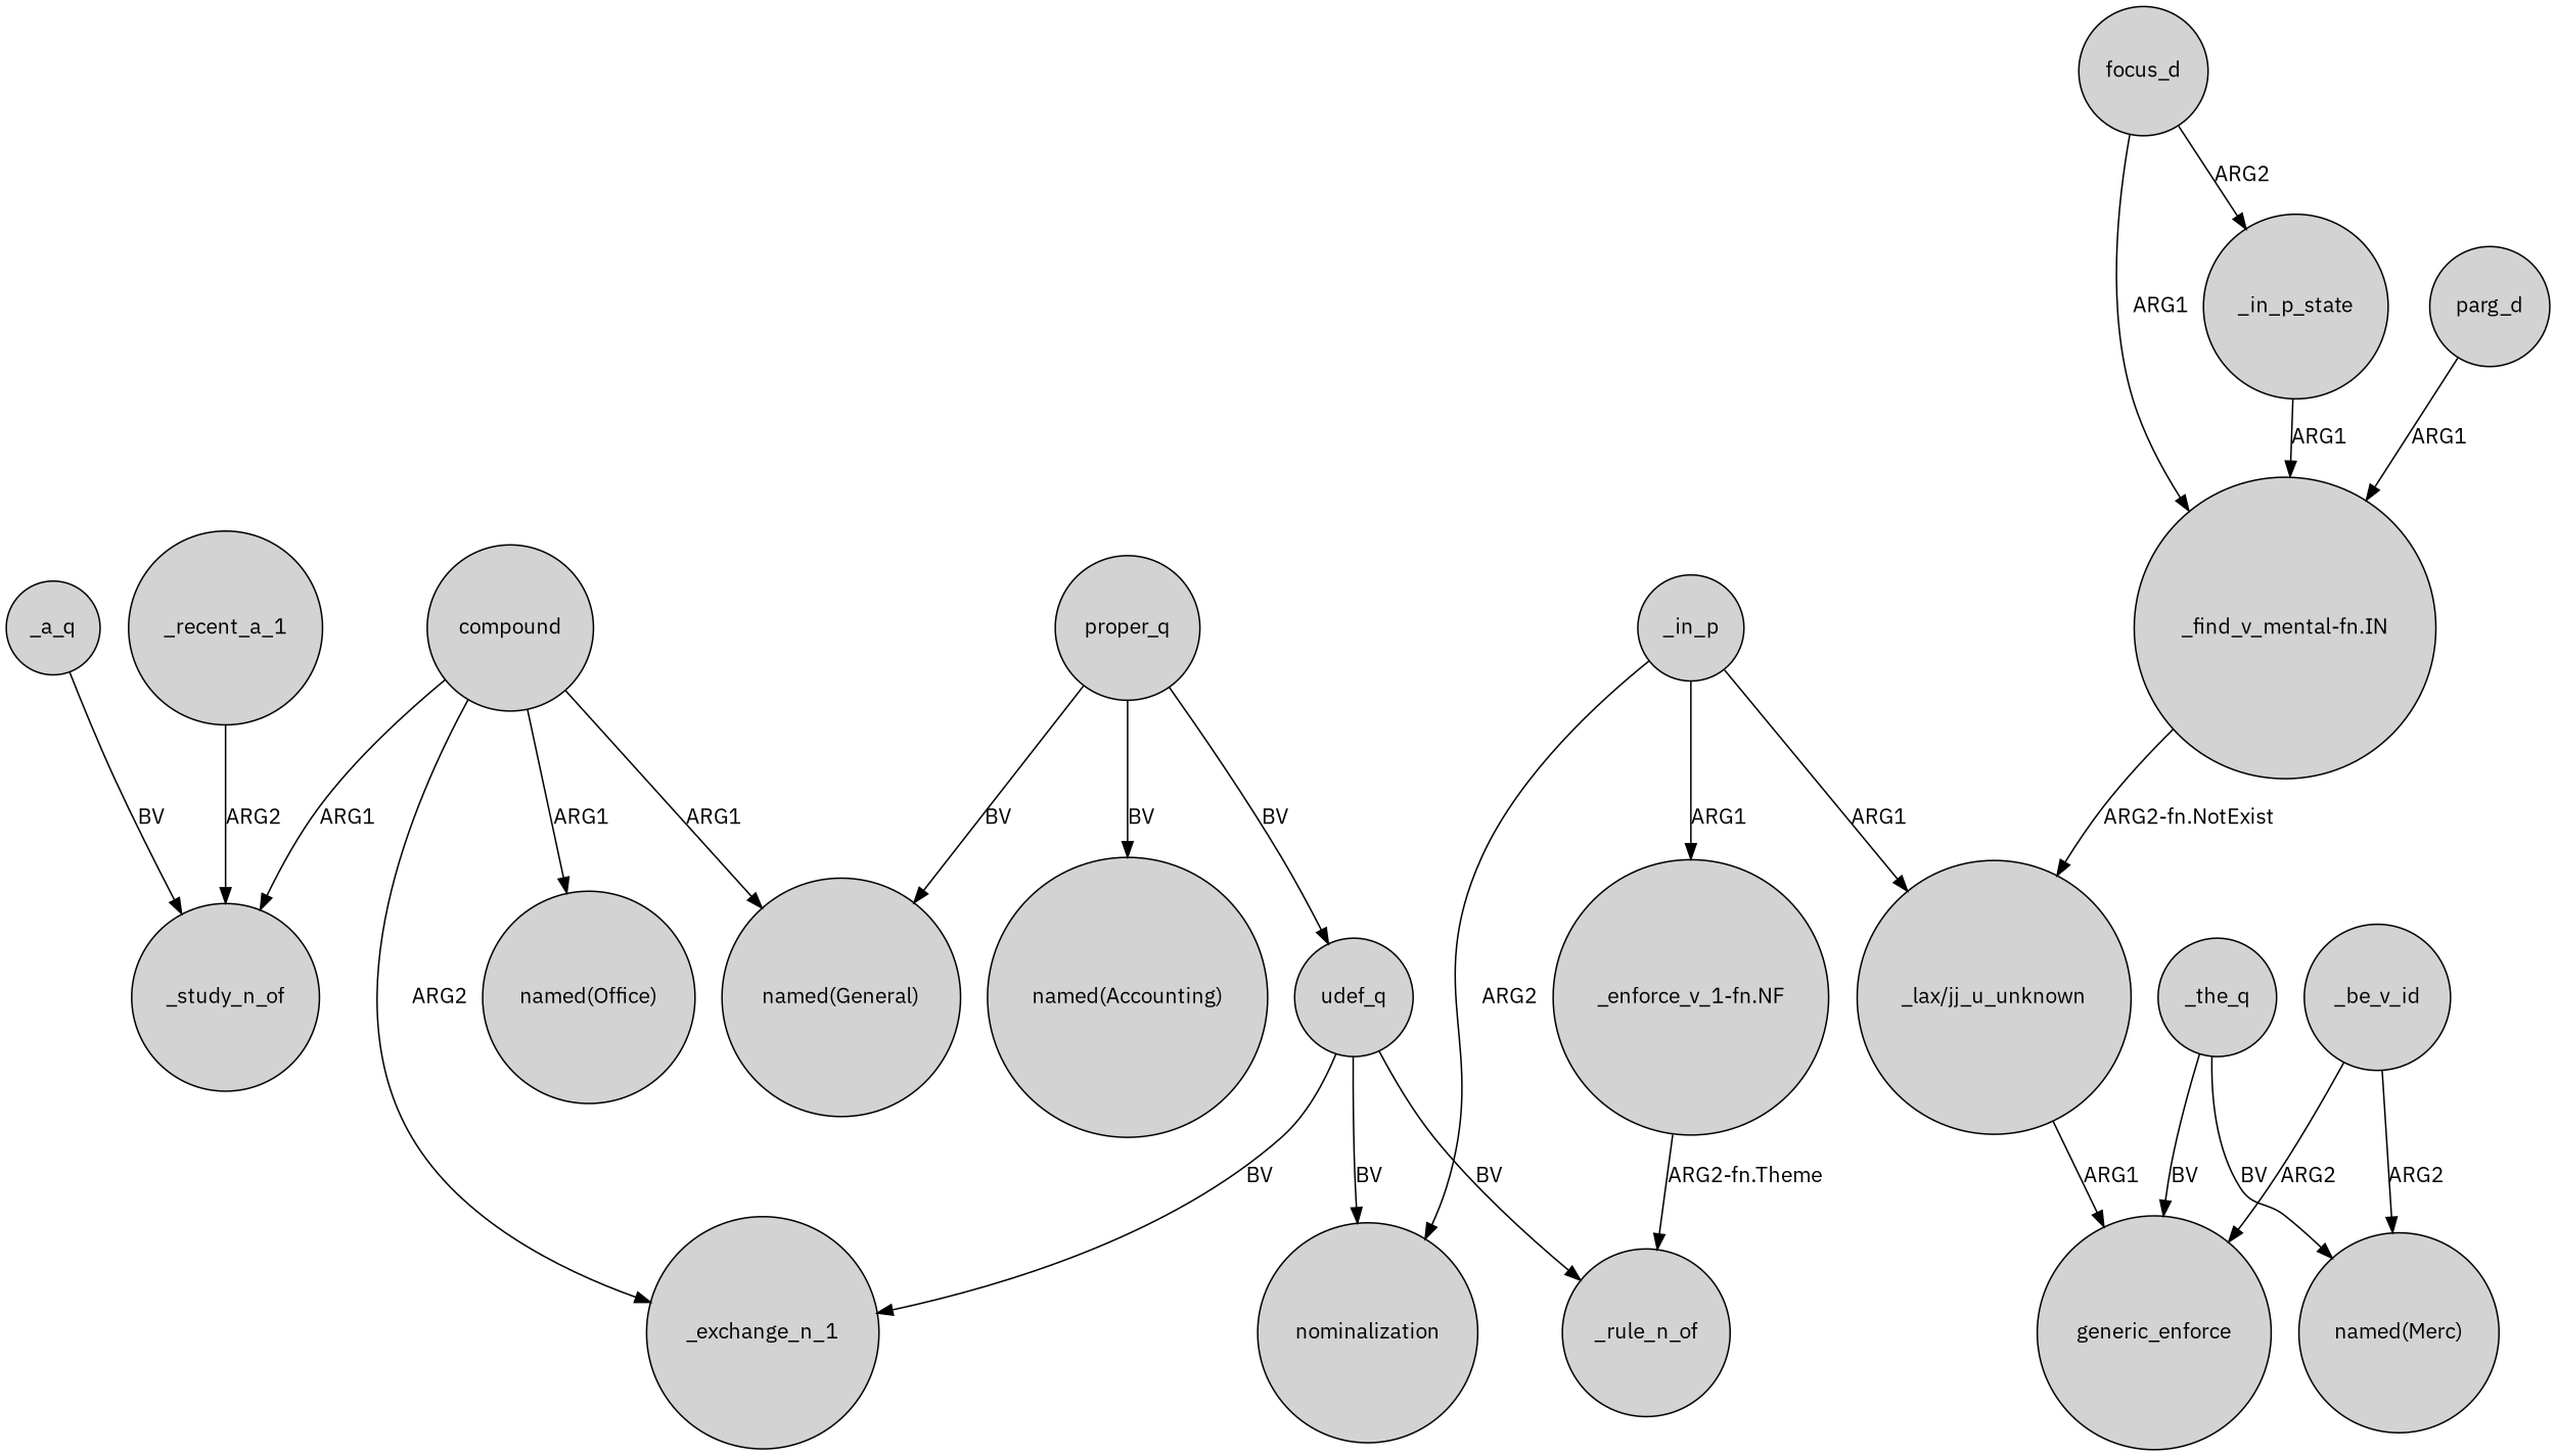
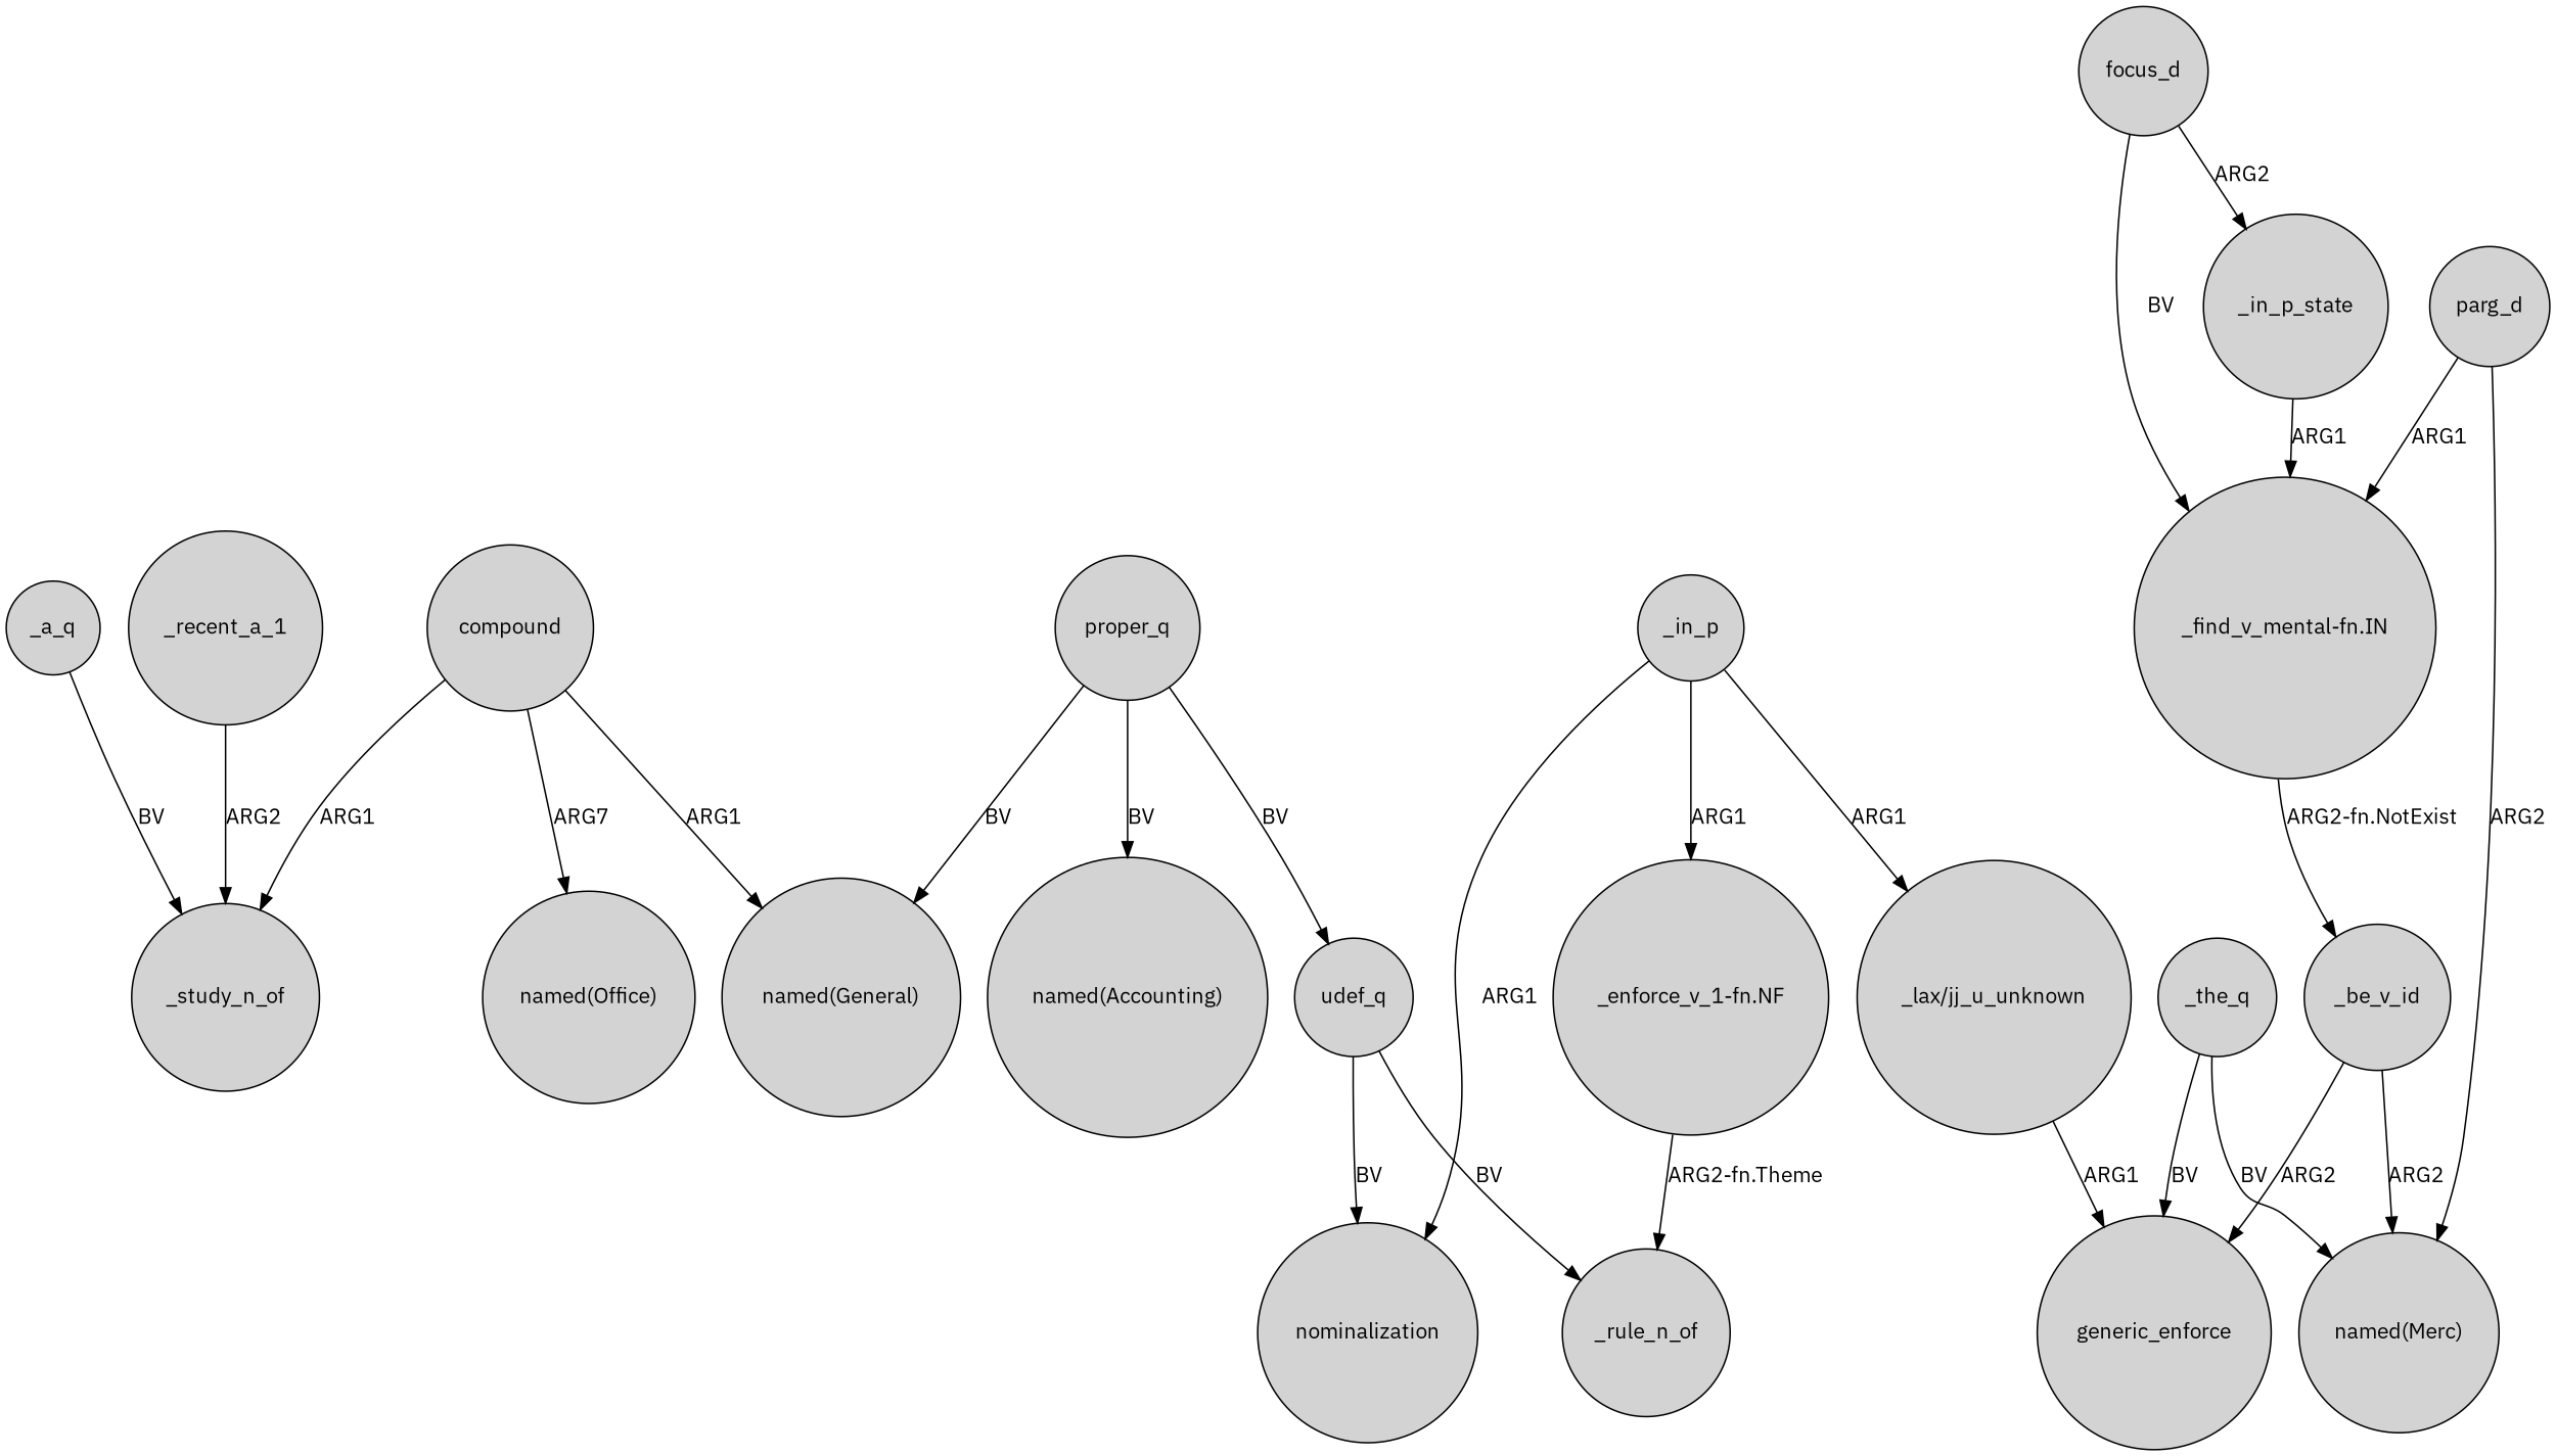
  digraph {
    fontname="IBM Plex Sans"
    node [fontname="IBM Plex Sans" shape=circle style=filled]
    edge [fontname="IBM Plex Sans"]
    proper_q
    "named(Accounting)"
    "named(General)"
    udef_q
    n5 [label=generic_enforce]
    _the_q
    "named(Merc)"
    _in_p_state
    "_find_v_mental-fn.IN"
    _be_v_id
    _recent_a_1
    _study_n_of
    _rule_n_of
-   _exchange_n_1
    nominalization
    _a_q
    "_enforce_v_1-fn.NF"
    compound
    "named(Office)"
    focus_d
    _in_p
    "_lax/jj_u_unknown"
    parg_d
    proper_q -> "named(Accounting)" [label=BV]
    proper_q -> "named(General)" [label=BV]
    proper_q -> udef_q [label=BV]
    udef_q -> _rule_n_of [label=BV]
-   udef_q -> _exchange_n_1 [label=BV]
    udef_q -> nominalization [label=BV]
    _the_q -> n5 [label=BV]
    _the_q -> "named(Merc)" [label=BV]
    _in_p_state -> "_find_v_mental-fn.IN" [label=ARG1]
-   "_find_v_mental-fn.IN" -> "_lax/jj_u_unknown" [label="ARG2-fn.NotExist"]
+   "_find_v_mental-fn.IN" -> _be_v_id [label="ARG2-fn.NotExist"]
    _be_v_id -> n5 [label=ARG2]
    _be_v_id -> "named(Merc)" [label=ARG2]
    _recent_a_1 -> _study_n_of [label=ARG2]
    _a_q -> _study_n_of [label=BV]
    "_enforce_v_1-fn.NF" -> _rule_n_of [label="ARG2-fn.Theme"]
    compound -> "named(General)" [label=ARG1]
    compound -> _study_n_of [label=ARG1]
-   compound -> _exchange_n_1 [label=ARG2]
-   compound -> "named(Office)" [label=ARG1]
+   compound -> "named(Office)" [label=ARG7]
    focus_d -> _in_p_state [label=ARG2]
-   focus_d -> "_find_v_mental-fn.IN" [label=ARG1]
-   _in_p -> nominalization [label=ARG2]
+   focus_d -> "_find_v_mental-fn.IN" [label=BV]
+   _in_p -> nominalization [label=ARG1]
    _in_p -> "_enforce_v_1-fn.NF" [label=ARG1]
    _in_p -> "_lax/jj_u_unknown" [label=ARG1]
    "_lax/jj_u_unknown" -> n5 [label=ARG1]
+   parg_d -> "named(Merc)" [label=ARG2]
    parg_d -> "_find_v_mental-fn.IN" [label=ARG1]
  }
